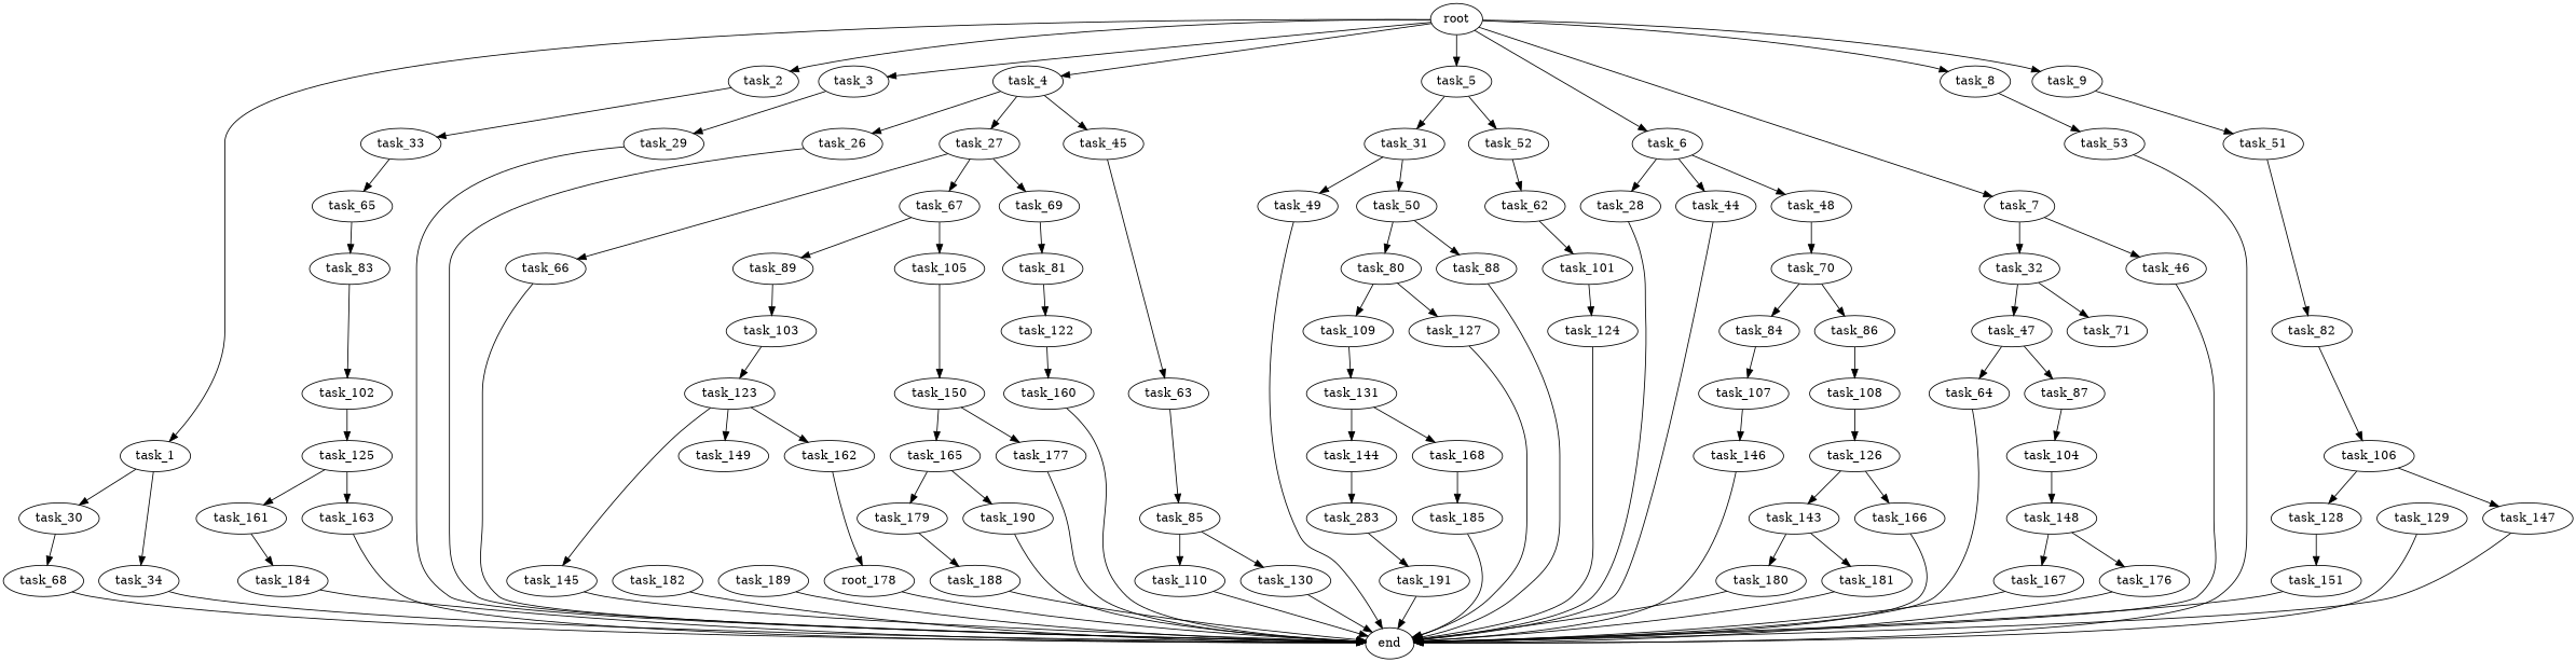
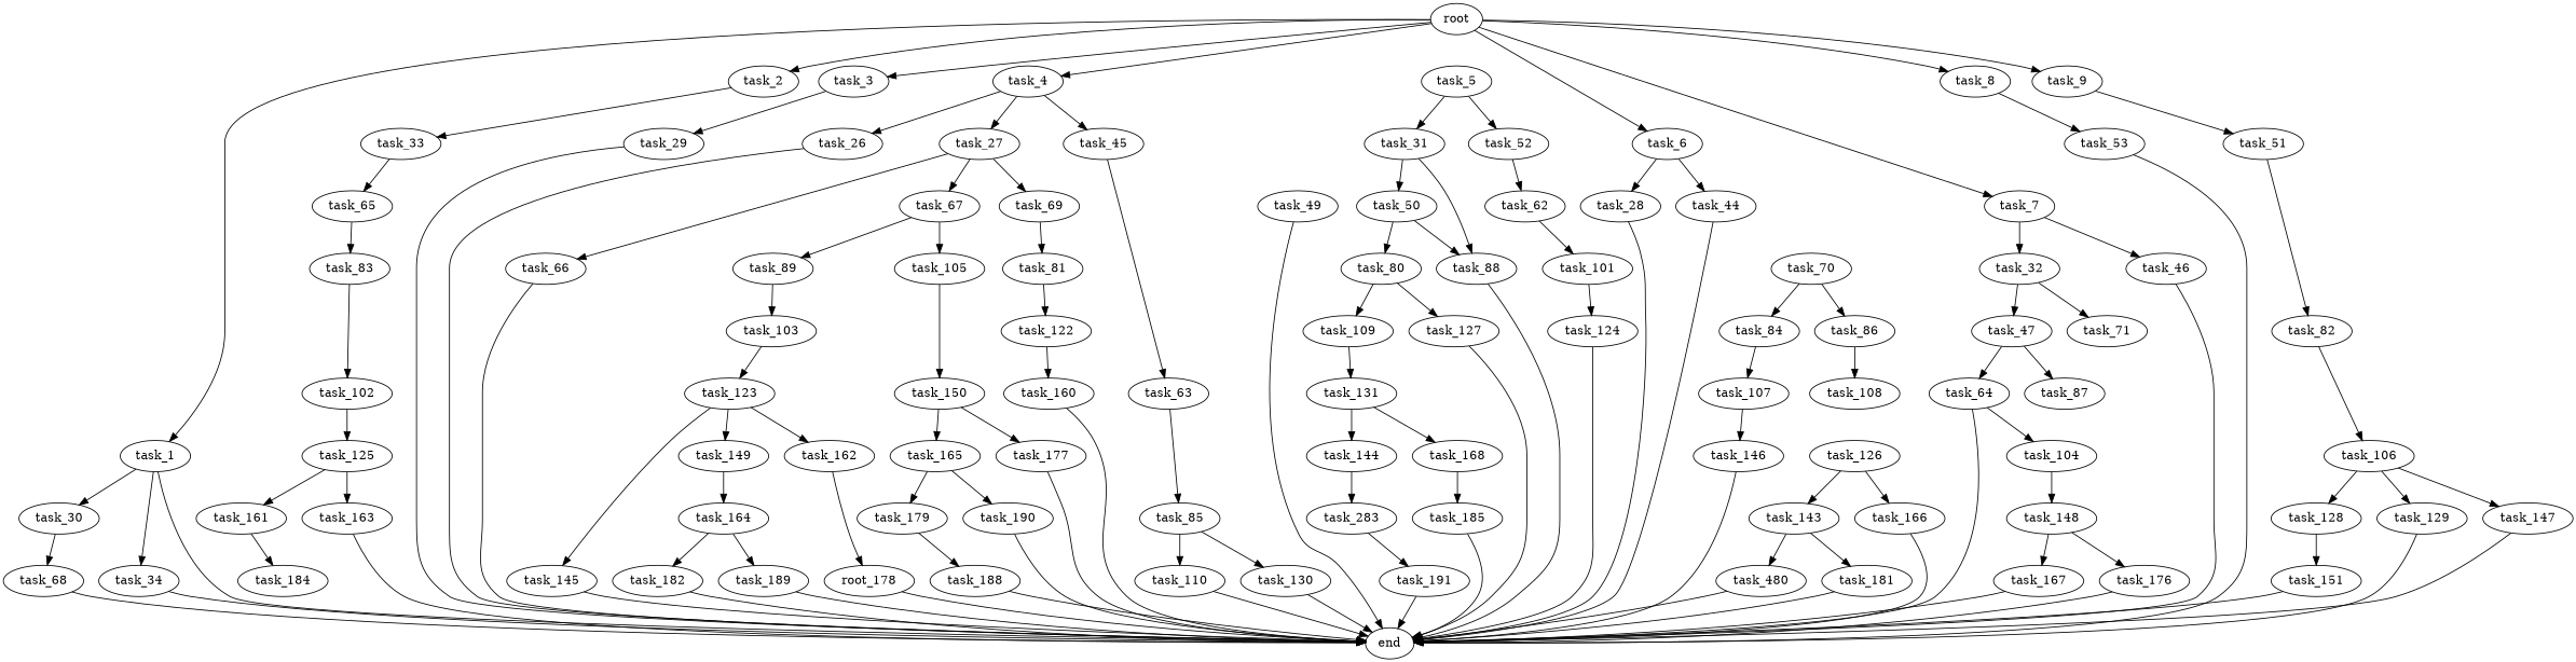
  digraph {
    root
    task_1
    task_2
    task_3
    task_4
    task_5
    task_6
    task_7
    task_8
    task_9
    task_30
    task_34
    task_33
    task_29
    task_26
    task_27
    task_45
    task_31
    task_52
    task_28
    task_44
-   task_48
    task_32
    task_46
    task_53
    task_51
    task_68
    end
    task_65
    task_66
    task_67
    task_69
    task_63
    task_49
    task_50
    task_62
    task_70
    task_47
    task_71
    task_82
    task_89
    task_105
    task_81
    task_80
    task_88
    task_64
    task_87
    task_83
    task_85
    task_104
    task_84
    task_86
    task_109
    task_127
    task_106
    task_101
    task_124
    task_110
    task_130
    task_102
    task_103
    task_150
    task_122
    task_107
    task_108
    task_131
    task_160
    task_128
    task_129
    task_147
    task_125
    task_146
    task_126
    task_148
    task_123
    task_161
    task_163
    task_145
    task_149
    task_162
    task_167
    task_176
    task_165
    task_177
    task_151
    task_143
    task_166
    task_144
    task_168
+   task_164
    n91 [label=root_178]
    task_184
-   task_180
+   task_180 [label=task_480]
    task_181
    n95 [label=task_283]
    task_185
    task_191
    task_182
    task_189
    task_179
    task_190
    task_188
    root -> task_1
    root -> task_2
    root -> task_3
    root -> task_4
-   root -> task_5
    root -> task_6
    root -> task_7
    root -> task_8
    root -> task_9
    task_1 -> task_30
    task_1 -> task_34
    task_2 -> task_33
    task_3 -> task_29
    task_4 -> task_26
    task_4 -> task_27
    task_4 -> task_45
    task_5 -> task_31
    task_5 -> task_52
    task_6 -> task_28
    task_6 -> task_44
-   task_6 -> task_48
    task_7 -> task_32
    task_7 -> task_46
    task_8 -> task_53
    task_9 -> task_51
    task_30 -> task_68
    task_34 -> end
    task_33 -> task_65
    task_29 -> end
    task_26 -> end
    task_27 -> task_66
    task_27 -> task_67
    task_27 -> task_69
    task_45 -> task_63
-   task_31 -> task_49
+   task_31 -> task_88
    task_31 -> task_50
    task_52 -> task_62
    task_28 -> end
    task_44 -> end
-   task_48 -> task_70
    task_32 -> task_47
    task_32 -> task_71
    task_46 -> end
    task_53 -> end
    task_51 -> task_82
    task_68 -> end
    task_65 -> task_83
    task_66 -> end
    task_67 -> task_89
    task_67 -> task_105
    task_69 -> task_81
    task_63 -> task_85
    task_49 -> end
    task_50 -> task_80
    task_50 -> task_88
    task_62 -> task_101
    task_70 -> task_84
    task_70 -> task_86
    task_47 -> task_64
    task_47 -> task_87
    task_82 -> task_106
    task_89 -> task_103
    task_105 -> task_150
    task_81 -> task_122
    task_80 -> task_109
    task_80 -> task_127
    task_88 -> end
    task_64 -> end
-   task_87 -> task_104
+   task_64 -> task_104
    task_83 -> task_102
    task_85 -> task_110
    task_85 -> task_130
    task_104 -> task_148
    task_84 -> task_107
    task_86 -> task_108
    task_109 -> task_131
    task_127 -> end
    task_106 -> task_128
+   task_106 -> task_129
    task_106 -> task_147
    task_101 -> task_124
    task_124 -> end
    task_110 -> end
    task_130 -> end
    task_102 -> task_125
    task_103 -> task_123
    task_150 -> task_165
    task_150 -> task_177
    task_122 -> task_160
    task_107 -> task_146
-   task_108 -> task_126
    task_131 -> task_144
    task_131 -> task_168
    task_160 -> end
    task_128 -> task_151
    task_129 -> end
    task_147 -> end
    task_125 -> task_161
    task_125 -> task_163
    task_146 -> end
    task_126 -> task_143
    task_126 -> task_166
    task_148 -> task_167
    task_148 -> task_176
    task_123 -> task_145
    task_123 -> task_149
    task_123 -> task_162
    task_161 -> task_184
    task_163 -> end
    task_145 -> end
+   task_149 -> task_164
    task_162 -> n91
    task_167 -> end
    task_176 -> end
    task_165 -> task_179
    task_165 -> task_190
    task_177 -> end
    task_151 -> end
    task_143 -> task_180
    task_143 -> task_181
    task_166 -> end
    task_144 -> n95
    task_168 -> task_185
+   task_164 -> task_182
+   task_164 -> task_189
    n91 -> end
-   task_184 -> end
+   task_1 -> end
    task_180 -> end
    task_181 -> end
    n95 -> task_191
    task_185 -> end
    task_191 -> end
    task_182 -> end
    task_189 -> end
    task_179 -> task_188
    task_190 -> end
    task_188 -> end
  }
